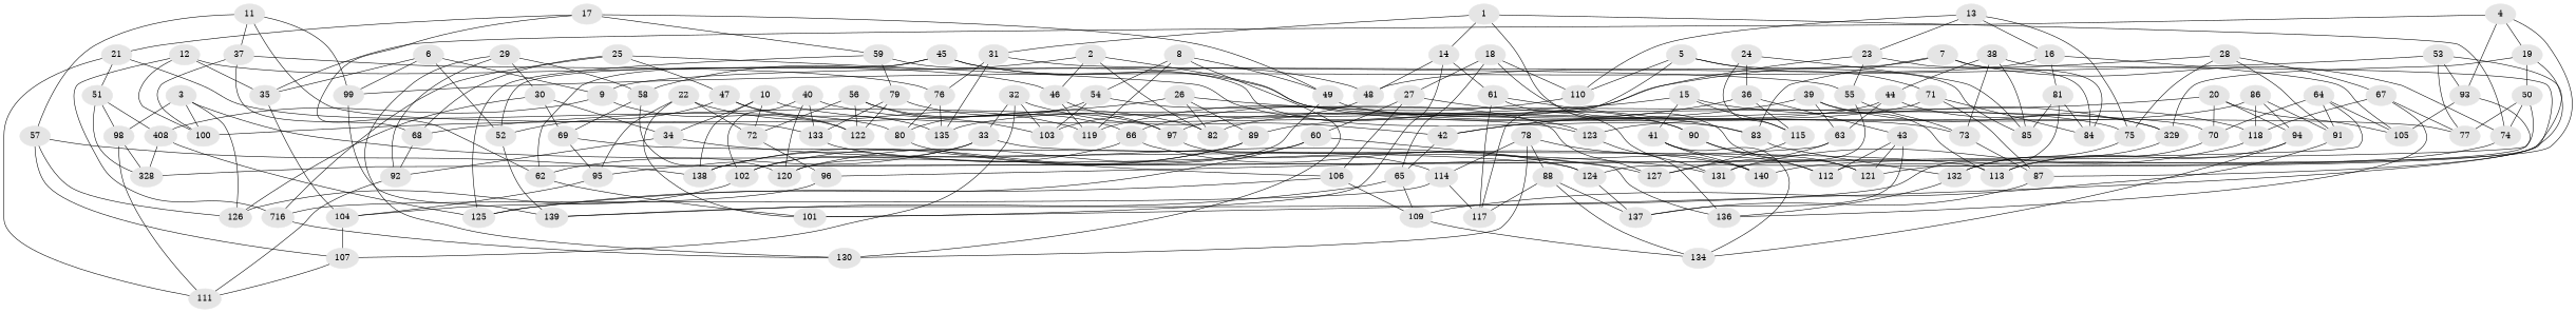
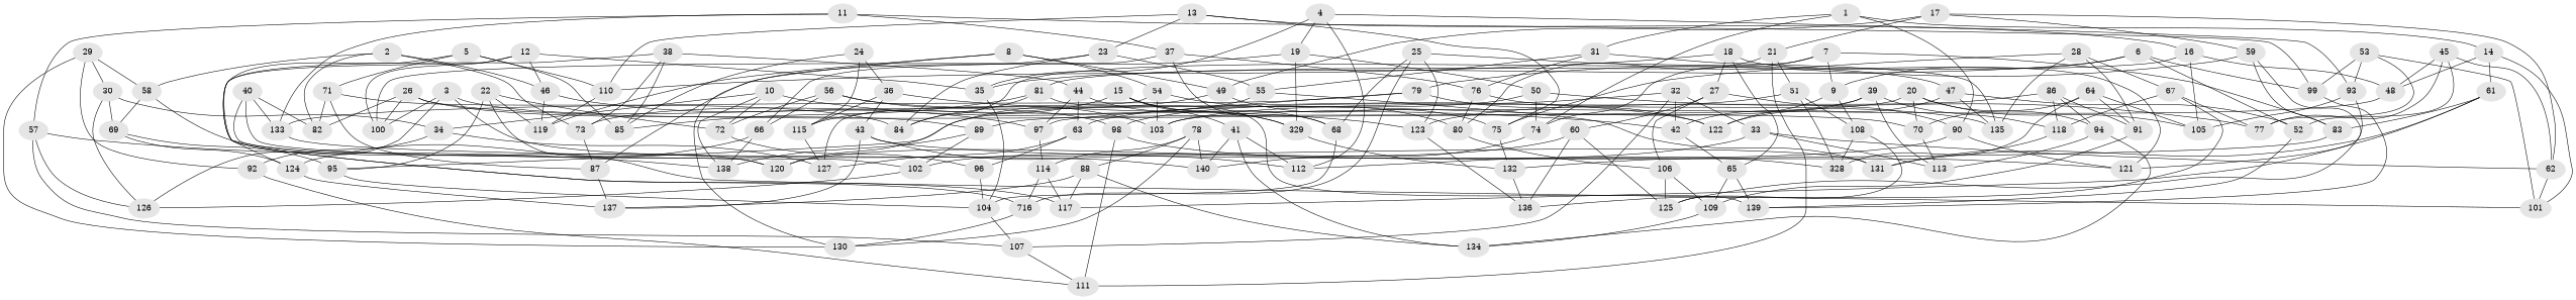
  graph {
    node [color=gray90 style=filled]
    1
    14
    31
    74
    90
    48
    61
    101
    55
    135
    76
    140
    112
    121
    2
    46
    58
    73
    82
    119
    97
    69
    120
    87
    3
    98
    100
    126
    131
    111
    n31 [label=328]
    4
    19
    35
    93
    n36 [label=329]
    50
    104
    105
    5
    71
    85
    110
    117
    84
    6
    9
    52
    99
-   108 [label=408]
+   108
    122
    139
    7
    83
    132
    8
    49
    54
    130
    75
    80
    103
    127
    125
    10
    34
    72
    123
    138
    92
    96
    136
    11
    37
    57
    133
    68
    107
    12
    n80 [label=716]
    13
    16
    23
    81
    66
    15
    41
    115
    134
    17
    21
    59
    62
    51
    79
    18
    27
    65
    60
    106
    109
    95
    77
    137
    20
    70
    89
    94
    113
    102
    22
    124
    24
    36
    42
    43
    25
    47
    26
    28
    67
    91
    118
    29
    30
    32
    33
    38
    44
    63
    39
    40
    114
    45
    53
    56
    64
    78
    88
    86
    1 -- 14
    1 -- 31
    1 -- 74
    1 -- 90
    14 -- 48
    14 -- 61
    14 -- 101
    31 -- 55
    31 -- 135
    31 -- 76
    74 -- 140
    90 -- 112
    90 -- 121
    48 -- 103
    61 -- 131
    61 -- 117
    61 -- 83
    55 -- 73
    55 -- 131
    76 -- 135
    76 -- 80
    2 -- 46
    2 -- 58
    2 -- 73
    2 -- 82
    46 -- 119
    46 -- 97
    58 -- 69
    58 -- 120
    73 -- 87
    97 -- 114
    69 -- 95
    69 -- 124
    87 -- 137
    3 -- 98
    3 -- 100
    3 -- 126
    3 -- 131
    98 -- 111
    98 -- n31
    4 -- 112
    4 -- 19
    4 -- 35
    4 -- 93
    19 -- 87
    19 -- n36
    19 -- 50
    35 -- 104
    93 -- 121
    93 -- 105
    n36 -- 132
    50 -- 74
    50 -- 95
    50 -- 77
    104 -- 107
    5 -- 71
    5 -- 85
    5 -- 110
    5 -- 117
    71 -- 82
    71 -- 87
    71 -- 84
    110 -- 119
    6 -- 35
    6 -- 9
    6 -- 52
    6 -- 99
    9 -- 108
    9 -- 122
    52 -- 139
    99 -- 139
    108 -- n31
    108 -- 125
    7 -- 74
    7 -- 84
    7 -- 9
    7 -- 83
    83 -- 132
    132 -- 136
    8 -- 119
    8 -- 49
    8 -- 54
    8 -- 130
    49 -- 120
    49 -- 75
    54 -- 80
    54 -- 103
    54 -- 127
    75 -- 132
    80 -- 106
    10 -- 34
    10 -- 72
    10 -- 123
    10 -- 138
    34 -- 127
    34 -- 92
    72 -- 96
    123 -- 136
    92 -- 111
    96 -- 104
    11 -- 99
    11 -- 37
    11 -- 57
    11 -- 133
    37 -- 76
    37 -- 100
    37 -- 68
    57 -- 126
    57 -- 138
    57 -- 107
    133 -- 140
-   68 -- 92
+   68 -- 104
    107 -- 111
    12 -- 46
    12 -- 100
    12 -- 35
    12 -- n80
    n80 -- 130
    13 -- 110
    13 -- 75
    13 -- 16
    13 -- 23
    16 -- 48
    16 -- 105
    16 -- 81
    23 -- 55
    23 -- 84
    23 -- 66
    81 -- 85
    81 -- 84
    81 -- 139
    66 -- 138
    66 -- 124
    15 -- n36
    15 -- 68
    15 -- 41
    15 -- 115
    41 -- 140
    41 -- 112
    41 -- 134
    115 -- 127
    17 -- 49
    17 -- 21
    17 -- 59
    17 -- 62
    21 -- 111
    21 -- 80
    21 -- 51
    59 -- 83
    59 -- 125
    59 -- 79
    62 -- 101
    51 -- 98
    51 -- n31
    51 -- 108
    79 -- 97
    79 -- 122
    79 -- 133
    18 -- 121
    18 -- 110
    18 -- 27
    18 -- 65
    27 -- 90
    27 -- 60
    27 -- 106
    65 -- 139
    65 -- 109
    60 -- 120
    60 -- 125
    60 -- 136
    106 -- 125
    106 -- 109
    109 -- 134
    95 -- 104
    20 -- 105
    20 -- 70
    20 -- 89
    20 -- 94
    70 -- 113
    89 -- 138
    89 -- 102
    94 -- 134
    94 -- 113
    102 -- 126
    22 -- 101
    22 -- 119
    22 -- 72
    22 -- 95
    124 -- 137
    24 -- 85
    24 -- 115
    24 -- 36
    36 -- 115
    36 -- 42
    36 -- 43
    42 -- 65
    43 -- 112
    43 -- 121
    43 -- 137
    25 -- 123
    25 -- 68
    25 -- n80
    25 -- 47
    47 -- 135
    47 -- 52
    47 -- 122
    26 -- 82
    26 -- 100
    26 -- 70
    26 -- 89
    28 -- 135
    28 -- 75
    28 -- 67
    28 -- 91
    67 -- 136
    67 -- 77
    67 -- 118
    91 -- 109
    118 -- 131
    29 -- 58
    29 -- 130
    29 -- 92
    29 -- 30
    30 -- 69
    30 -- 126
    30 -- 34
    32 -- 103
    32 -- 107
    32 -- 42
    32 -- 33
    33 -- 62
    33 -- 113
    33 -- 102
    38 -- 73
    38 -- 85
    38 -- 124
    38 -- 44
    44 -- 97
    44 -- n36
    44 -- 63
    63 -- 127
    63 -- 96
    39 -- 113
    39 -- 42
    39 -- 118
    39 -- 63
    40 -- 82
    40 -- 120
    40 -- 133
    40 -- 102
    114 -- 117
    114 -- n80
    45 -- 48
    45 -- 52
    45 -- 62
    45 -- 77
    53 -- 101
    53 -- 93
    53 -- 99
    53 -- 77
    56 -- 122
    56 -- 103
    56 -- 72
    56 -- 66
    64 -- n31
    64 -- 105
    64 -- 70
    64 -- 91
    78 -- 140
    78 -- 130
    78 -- 114
    78 -- 88
    88 -- 117
    88 -- 134
    88 -- 137
    86 -- 123
    86 -- 94
    86 -- 91
    86 -- 118
  }
